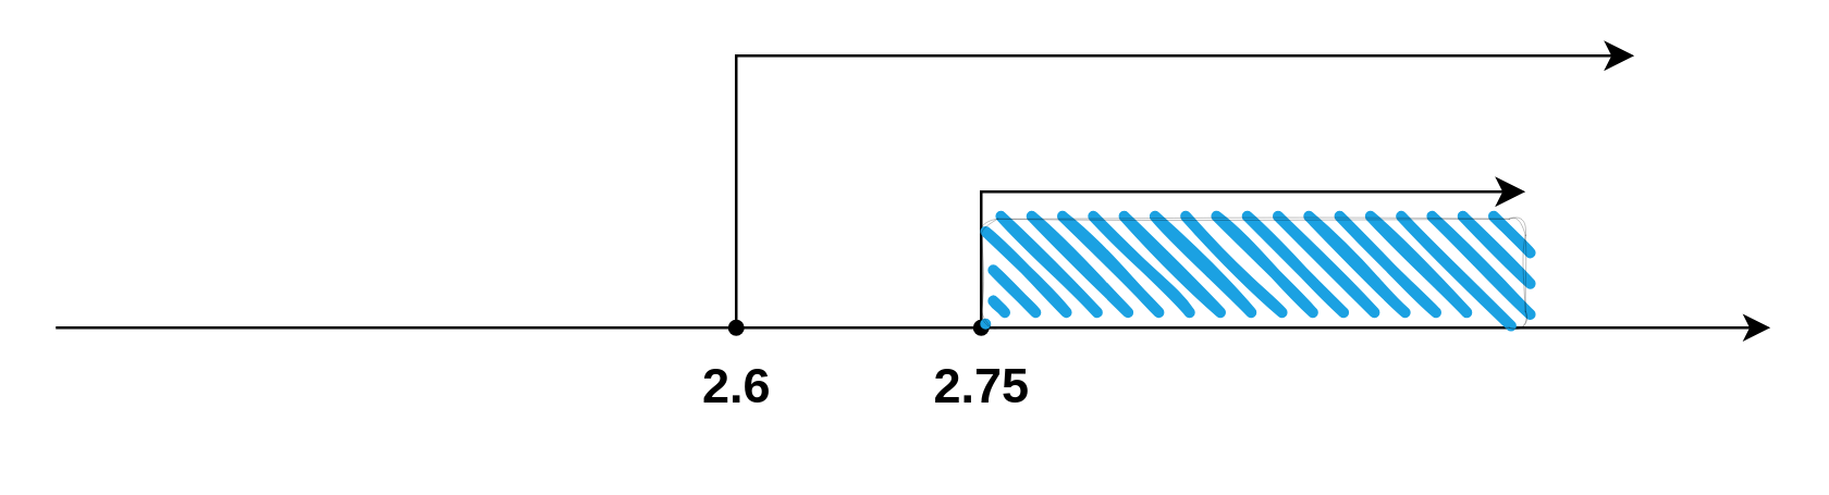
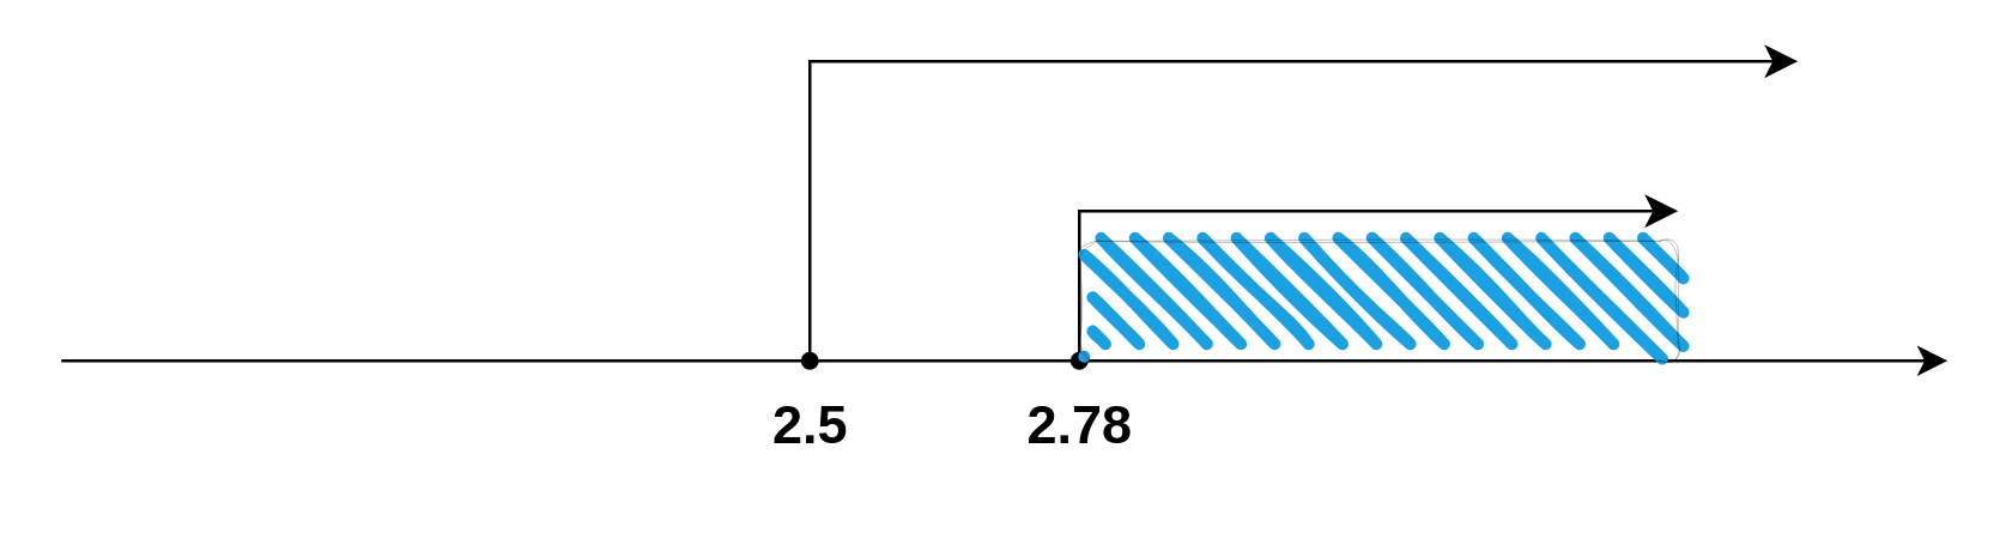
  <mxCell id="0" />
  <mxCell id="1" parent="0" />
  <mxCell id="2" value="" style="endArrow=classic;html=1;rounded=1;startSize=5;endSize=7;targetPerimeterSpacing=1;jumpStyle=line;startArrow=none;" edge="1" parent="1" source="4"><mxGeometry width="50" height="50" relative="1" as="geometry"><mxPoint x="20" y="120" as="sourcePoint" /><mxPoint x="650" y="120" as="targetPoint" /></mxGeometry></mxCell>
  <mxCell id="3" value="" style="endArrow=none;html=1;rounded=1;startSize=5;endSize=7;sourcePerimeterSpacing=2;jumpStyle=line;" edge="1" parent="1" target="4"><mxGeometry width="50" height="50" relative="1" as="geometry"><mxPoint x="20" y="120" as="sourcePoint" /><mxPoint x="570" y="120" as="targetPoint" /></mxGeometry></mxCell>
  <mxCell id="4" value="" style="shape=waypoint;sketch=0;fillStyle=solid;size=6;pointerEvents=1;points=[];fillColor=none;resizable=0;rotatable=0;perimeter=centerPerimeter;snapToPoint=1;" vertex="1" parent="1"><mxGeometry x="350" y="110" width="20" height="20" as="geometry" /></mxCell>
  <mxCell id="5" value="" style="edgeStyle=segmentEdgeStyle;endArrow=classic;html=1;curved=0;rounded=0;endSize=8;startSize=8;sourcePerimeterSpacing=2;targetPerimeterSpacing=1;jumpStyle=line;exitX=0.56;exitY=-0.04;exitDx=0;exitDy=0;exitPerimeter=0;" edge="1" parent="1" source="4"><mxGeometry width="50" height="50" relative="1" as="geometry"><mxPoint x="270" y="170" as="sourcePoint" /><mxPoint x="560" y="70" as="targetPoint" /><Array as="points"><mxPoint x="360" y="70" /></Array></mxGeometry></mxCell>
  <mxCell id="6" value="" style="shape=waypoint;sketch=0;fillStyle=solid;size=6;pointerEvents=1;points=[];fillColor=none;resizable=0;rotatable=0;perimeter=centerPerimeter;snapToPoint=1;" vertex="1" parent="1"><mxGeometry x="260" y="110" width="20" height="20" as="geometry" /></mxCell>
  <mxCell id="7" value="" style="edgeStyle=segmentEdgeStyle;endArrow=classic;html=1;curved=0;rounded=0;endSize=8;startSize=8;sourcePerimeterSpacing=2;targetPerimeterSpacing=1;jumpStyle=line;exitX=0.74;exitY=0.48;exitDx=0;exitDy=0;exitPerimeter=0;" edge="1" parent="1" source="6"><mxGeometry width="50" height="50" relative="1" as="geometry"><mxPoint x="270" y="170" as="sourcePoint" /><mxPoint x="600" y="20" as="targetPoint" /><Array as="points"><mxPoint x="270" y="20" /><mxPoint x="600" y="20" /></Array></mxGeometry></mxCell>
- <mxCell id="8" value="&lt;font style=&quot;font-size: 18px;&quot;&gt;2.6&lt;/font&gt;" style="text;strokeColor=none;fillColor=none;html=1;fontSize=24;fontStyle=1;verticalAlign=middle;align=center;strokeWidth=0;" vertex="1" parent="1"><mxGeometry x="220" y="120" width="100" height="40" as="geometry" /></mxCell>
- <mxCell id="9" value="&lt;font style=&quot;font-size: 18px;&quot;&gt;2.75&lt;/font&gt;" style="text;strokeColor=none;fillColor=none;html=1;fontSize=24;fontStyle=1;verticalAlign=middle;align=center;strokeWidth=0;" vertex="1" parent="1"><mxGeometry x="310" y="120" width="100" height="40" as="geometry" /></mxCell>
+ <mxCell id="8" value="&lt;font style=&quot;font-size: 18px;&quot;&gt;2.5&lt;/font&gt;" style="text;strokeColor=none;fillColor=none;html=1;fontSize=24;fontStyle=1;verticalAlign=middle;align=center;strokeWidth=0;" vertex="1" parent="1"><mxGeometry x="220" y="120" width="100" height="40" as="geometry" /></mxCell>
+ <mxCell id="9" value="&lt;font style=&quot;font-size: 18px;&quot;&gt;2.78&lt;/font&gt;" style="text;strokeColor=none;fillColor=none;html=1;fontSize=24;fontStyle=1;verticalAlign=middle;align=center;strokeWidth=0;" vertex="1" parent="1"><mxGeometry x="310" y="120" width="100" height="40" as="geometry" /></mxCell>
  <mxCell id="10" style="edgeStyle=none;rounded=1;jumpStyle=line;html=1;exitX=1;exitY=1;exitDx=0;exitDy=0;fontSize=18;startArrow=oval;startFill=0;startSize=5;endSize=7;sourcePerimeterSpacing=2;targetPerimeterSpacing=1;entryX=1;entryY=1;entryDx=0;entryDy=0;" edge="1" parent="1" source="11" target="11"><mxGeometry relative="1" as="geometry"><mxPoint x="670" y="120" as="targetPoint" /></mxGeometry></mxCell>
  <mxCell id="11" value="" style="rounded=1;whiteSpace=wrap;html=1;strokeWidth=0;fillWeight=4;hachureGap=8;hachureAngle=45;fillColor=#1ba1e2;sketch=1;fontSize=18;" vertex="1" parent="1"><mxGeometry x="360" y="80" width="200" height="40" as="geometry" /></mxCell>
